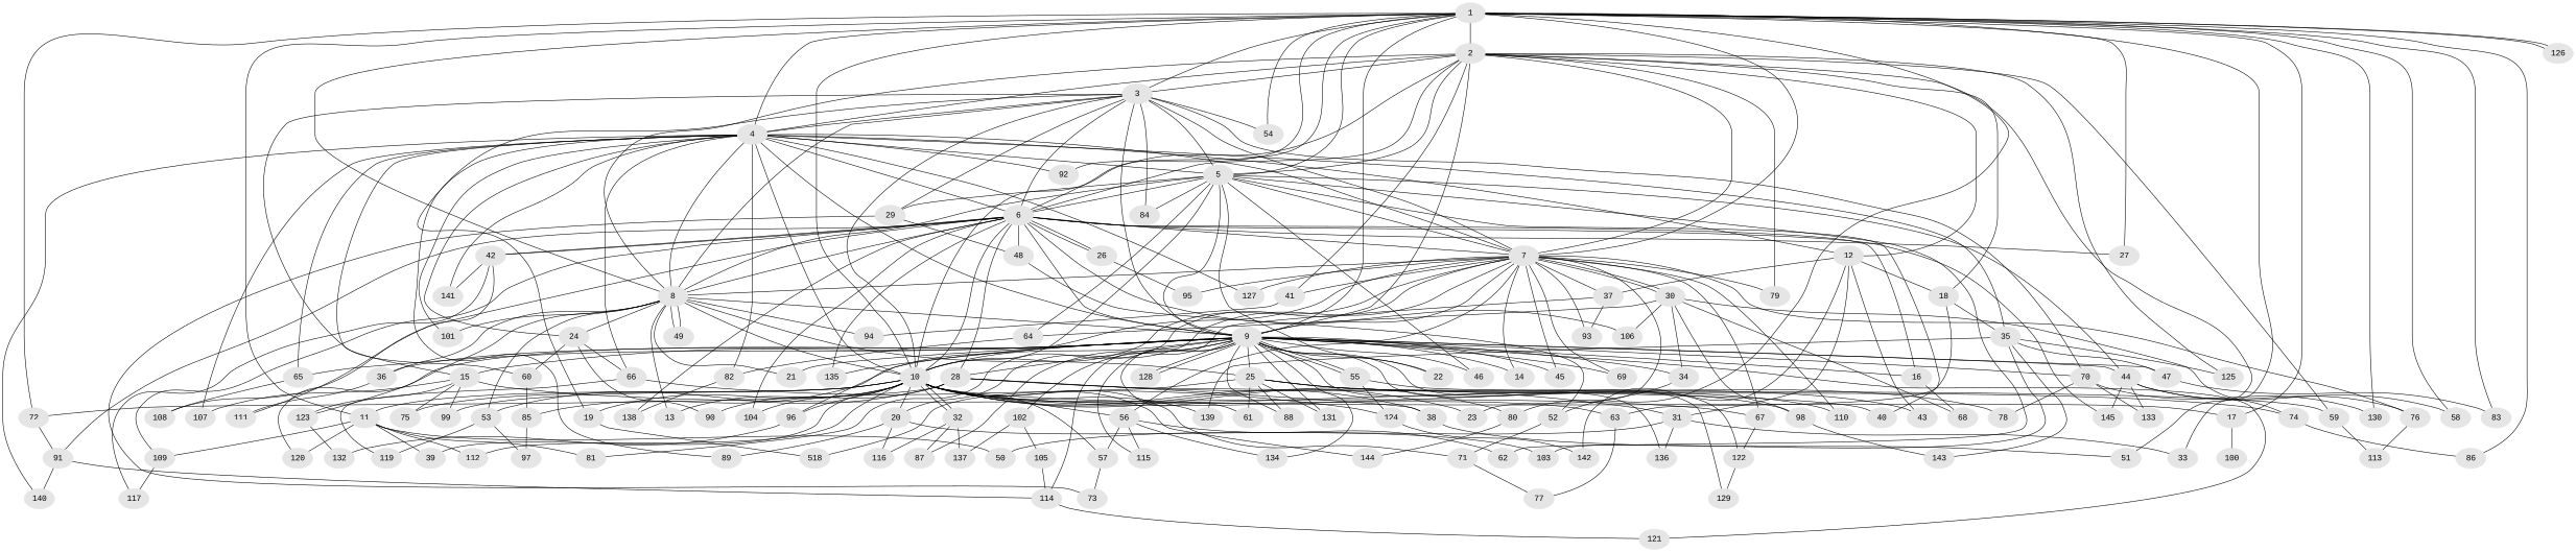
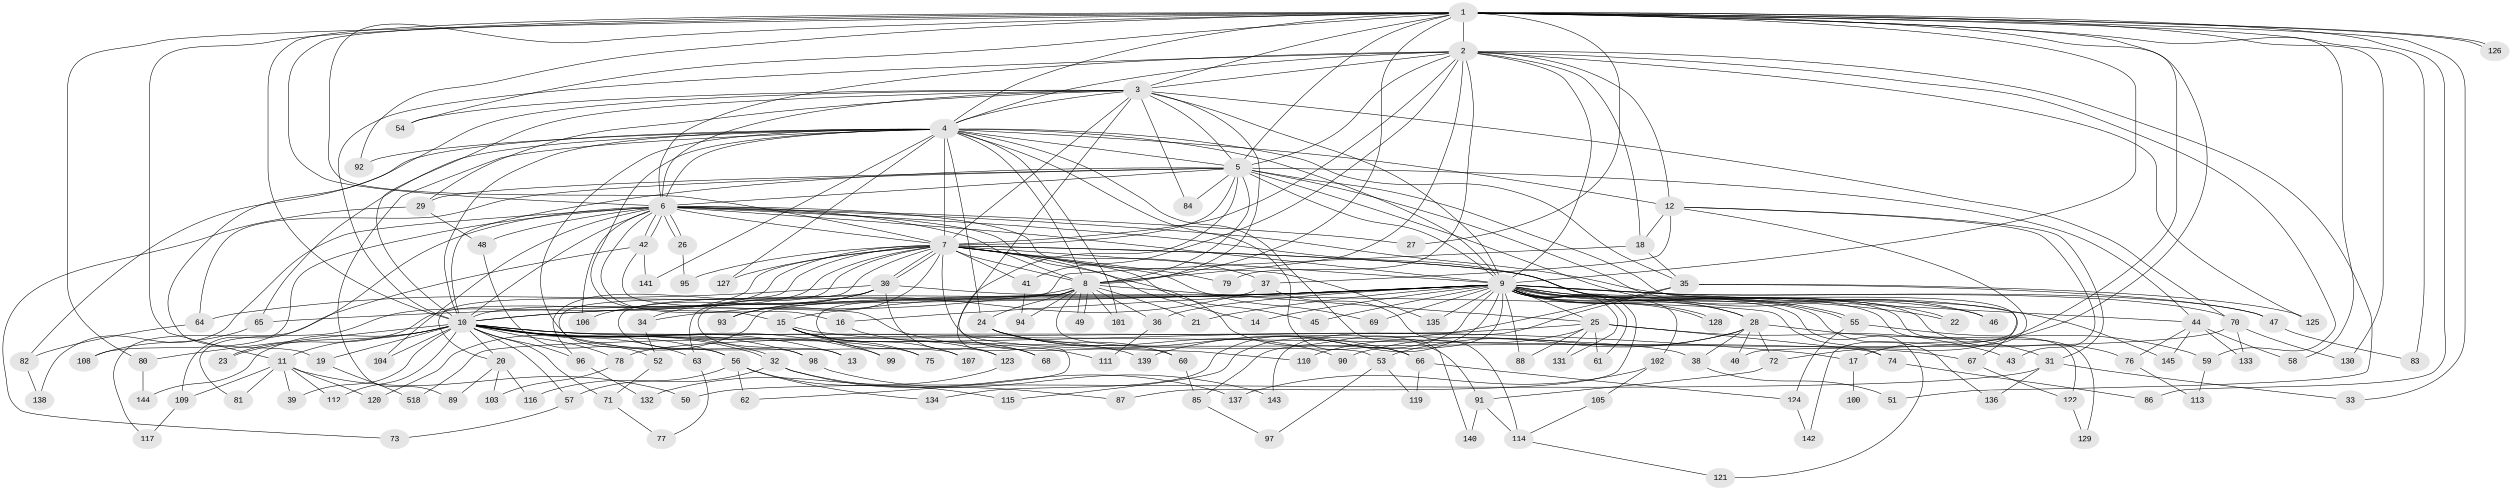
  graph {
    fontname="Liberation Mono"
    node [color=gray90 fontname="Liberation Mono" style=filled]
    edge [fontname="Liberation Mono"]
    1
    2
    3
    4
    5
    6
    7
    8
    9
    10
    11
    17
    27
    33
    54
    58
    72
    80
    83
    86
    92
    126
    130
    12
    18
    41
    51
    59
    79
    125
    19
    29
    60
    70
    84
    15
    24
    35
    65
    66
    82
    89
    101
    107
    127
    140
    141
    22
    40
    44
    46
    62
    64
    16
    26
    28
    42
    48
    91
    104
    106
    108
    109
    135
    138
    145
    14
    20
    23
    30
    37
    45
    56
    67
    69
    76
    81
    93
    95
    96
    110
    13
    21
    25
    36
    49
    53
    94
    123
    34
    47
    55
    61
    85
    87
    88
    102
    115
    120
    121
    122
    128
    129
    131
    134
    136
    32
    38
    39
    57
    63
    71
    75
    78
    98
    99
    112
    139
    144
    50
    100
    31
    43
    142
    113
    n126 [label=518]
    73
    133
    90
    103
    143
    119
    124
    68
    111
    117
    52
    114
    116
    74
    132
    97
    137
    105
    77
    1 -- 2
    1 -- 3
    1 -- 4
    1 -- 5
    1 -- 6
    1 -- 7
    1 -- 8
    1 -- 9
    1 -- 10
    1 -- 11
    1 -- 17
    1 -- 27
    1 -- 33
    1 -- 54
    1 -- 58
    1 -- 72
    1 -- 80
    1 -- 83
    1 -- 86
    1 -- 92
    1 -- 126
    1 -- 126
    1 -- 130
    2 -- 3
    2 -- 4
    2 -- 5
    2 -- 6
    2 -- 7
    2 -- 8
    2 -- 9
    2 -- 10
    2 -- 12
    2 -- 18
    2 -- 41
    2 -- 51
    2 -- 59
    2 -- 79
    2 -- 125
    3 -- 4
    3 -- 5
    3 -- 6
    3 -- 7
    3 -- 8
    3 -- 9
    3 -- 10
    3 -- 54
    3 -- 19
    3 -- 29
    3 -- 60
    3 -- 70
    3 -- 84
    4 -- 5
    4 -- 6
    4 -- 7
    4 -- 8
    4 -- 9
    4 -- 10
    4 -- 92
    4 -- 12
    4 -- 15
    4 -- 24
    4 -- 35
    4 -- 65
    4 -- 66
    4 -- 82
    4 -- 89
    4 -- 101
    4 -- 107
    4 -- 127
    4 -- 140
    4 -- 141
    5 -- 6
    5 -- 7
    5 -- 8
    5 -- 9
    5 -- 10
    5 -- 29
    5 -- 84
    5 -- 22
    5 -- 40
    5 -- 44
    5 -- 46
    5 -- 62
    5 -- 64
    6 -- 7
    6 -- 8
    6 -- 9
    6 -- 10
    6 -- 27
    6 -- 16
    6 -- 26
    6 -- 26
    6 -- 28
    6 -- 42
    6 -- 42
    6 -- 48
    6 -- 91
    6 -- 104
    6 -- 106
    6 -- 108
    6 -- 109
    6 -- 135
    6 -- 138
    6 -- 145
    7 -- 8
    7 -- 9
    7 -- 10
    7 -- 41
    7 -- 79
    7 -- 127
    7 -- 14
    7 -- 20
    7 -- 23
    7 -- 30
    7 -- 30
    7 -- 37
    7 -- 45
    7 -- 56
    7 -- 67
    7 -- 69
    7 -- 76
    7 -- 81
    7 -- 93
    7 -- 95
    7 -- 96
    7 -- 110
-   8 -- 9
    8 -- 10
    8 -- 24
    8 -- 101
    8 -- 13
    8 -- 21
    8 -- 25
    8 -- 36
    8 -- 49
    8 -- 49
    8 -- 53
    8 -- 94
    8 -- 123
    9 -- 10
    9 -- 70
    9 -- 15
    9 -- 65
    9 -- 22
    9 -- 44
    9 -- 46
    9 -- 16
    9 -- 28
    9 -- 135
    9 -- 14
    9 -- 45
    9 -- 69
    9 -- 21
    9 -- 25
    9 -- 36
    9 -- 34
    9 -- 47
    9 -- 55
    9 -- 55
    9 -- 61
    9 -- 85
    9 -- 87
    9 -- 88
    9 -- 102
    9 -- 115
    9 -- 120
    9 -- 121
    9 -- 122
    9 -- 128
    9 -- 128
    9 -- 129
    9 -- 131
    9 -- 134
    9 -- 136
    10 -- 11
    10 -- 17
    10 -- 80
    10 -- 19
    10 -- 104
    10 -- 20
    10 -- 23
    10 -- 56
    10 -- 96
    10 -- 13
    10 -- 32
    10 -- 32
    10 -- 38
    10 -- 39
    10 -- 57
    10 -- 63
    10 -- 71
    10 -- 75
    10 -- 78
    10 -- 98
    10 -- 99
    10 -- 112
    10 -- 139
    10 -- 144
    11 -- 109
    11 -- 81
    11 -- 120
    11 -- 39
    11 -- 112
    11 -- 50
    17 -- 100
    72 -- 91
    80 -- 144
    12 -- 18
    12 -- 37
    12 -- 31
    12 -- 43
    12 -- 142
    18 -- 35
    18 -- 63
    41 -- 94
    59 -- 113
    19 -- n126
    29 -- 48
    29 -- 73
    60 -- 85
    70 -- 130
    70 -- 78
    70 -- 133
    15 -- 107
    15 -- 67
    15 -- 123
    15 -- 75
    15 -- 99
    24 -- 60
    24 -- 66
    24 -- 90
    35 -- 125
    35 -- 47
    35 -- 139
-   35 -- 103
+   78 -- 103
    35 -- 143
    65 -- 108
    66 -- 119
    66 -- 124
    82 -- 138
    44 -- 58
    44 -- 145
    44 -- 76
    44 -- 133
    64 -- 82
    16 -- 68
    26 -- 95
    28 -- 72
    28 -- 40
    28 -- 53
    28 -- 38
    28 -- 31
    28 -- 90
    42 -- 141
    42 -- 111
    42 -- 117
    48 -- 52
    91 -- 140
    91 -- 114
    109 -- 117
    20 -- 89
    20 -- 103
    20 -- 116
    30 -- 64
    30 -- 106
    30 -- 34
    30 -- 98
    30 -- 68
    30 -- 74
    37 -- 93
    37 -- 114
    56 -- 62
    56 -- 115
    56 -- 134
    56 -- 57
    67 -- 122
    76 -- 113
    96 -- 132
    25 -- 110
    25 -- 61
    25 -- 88
    25 -- 131
    25 -- 43
    25 -- n126
    25 -- 74
    36 -- 111
    53 -- 119
    53 -- 97
    123 -- 132
    34 -- 52
    47 -- 83
    55 -- 59
    55 -- 124
    85 -- 97
    102 -- 137
    102 -- 105
    122 -- 129
    32 -- 87
    32 -- 116
    32 -- 137
    38 -- 51
    57 -- 73
    63 -- 77
    71 -- 77
    98 -- 143
    31 -- 33
    31 -- 136
    31 -- 50
    124 -- 142
    52 -- 71
    114 -- 121
    74 -- 86
    105 -- 114
  }
